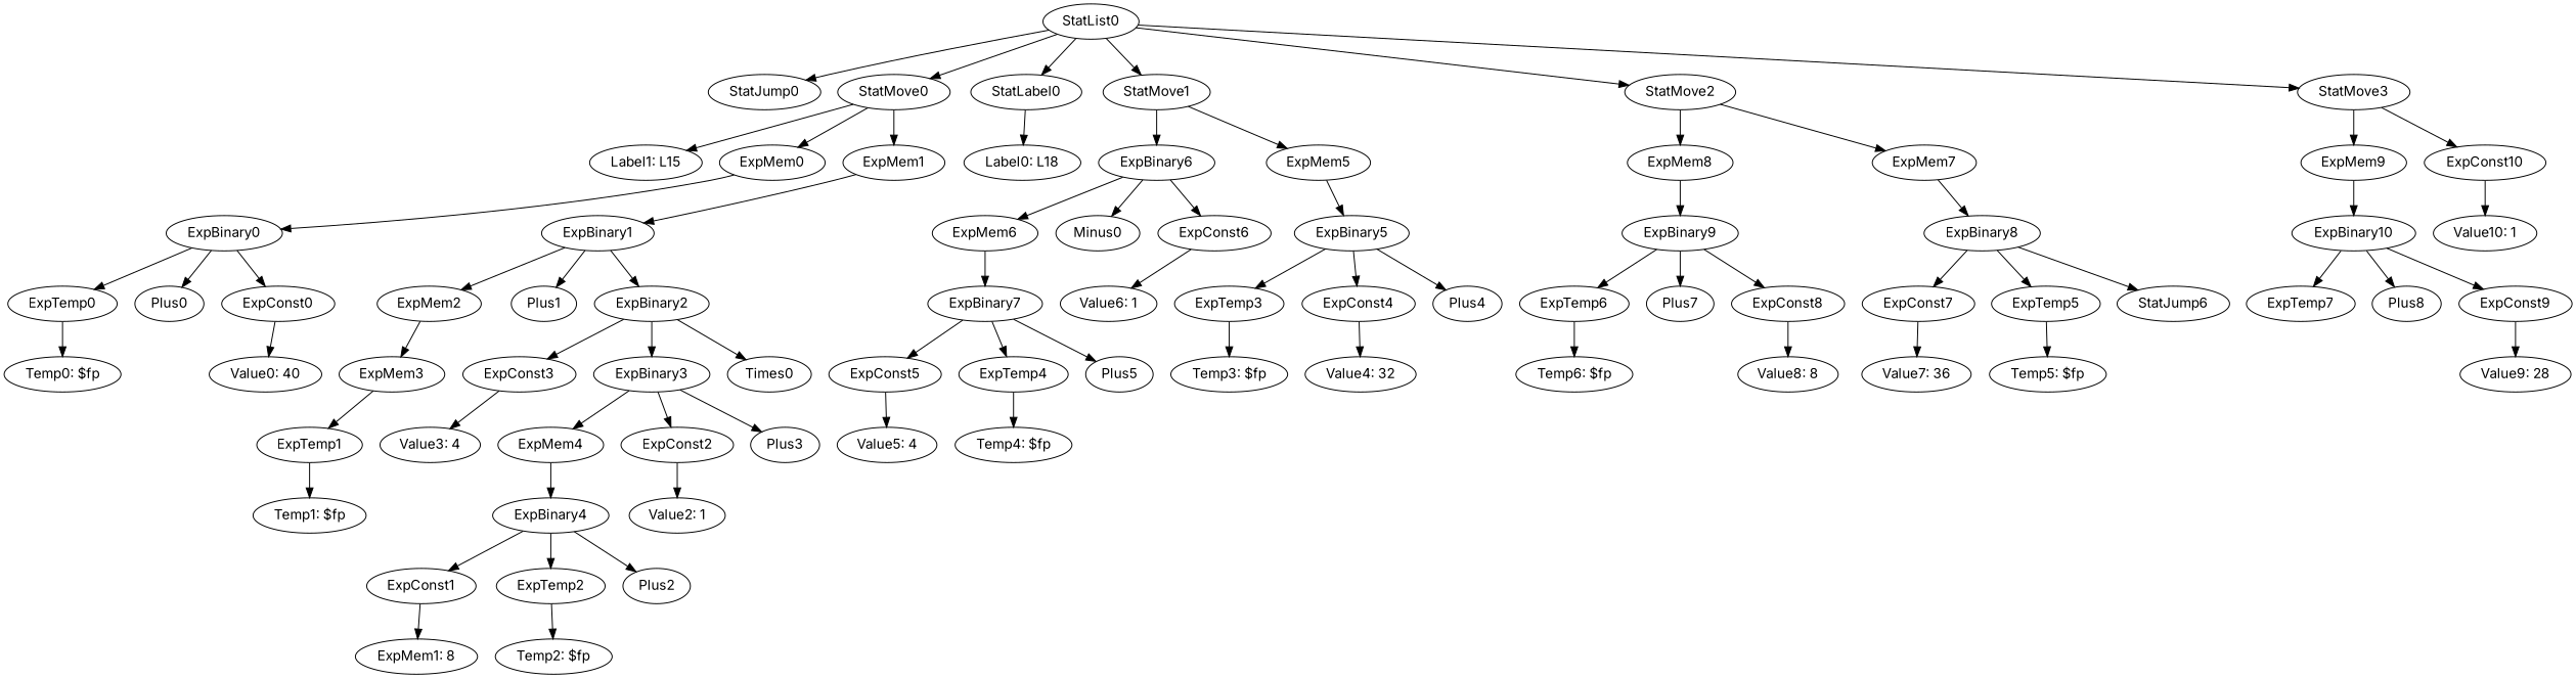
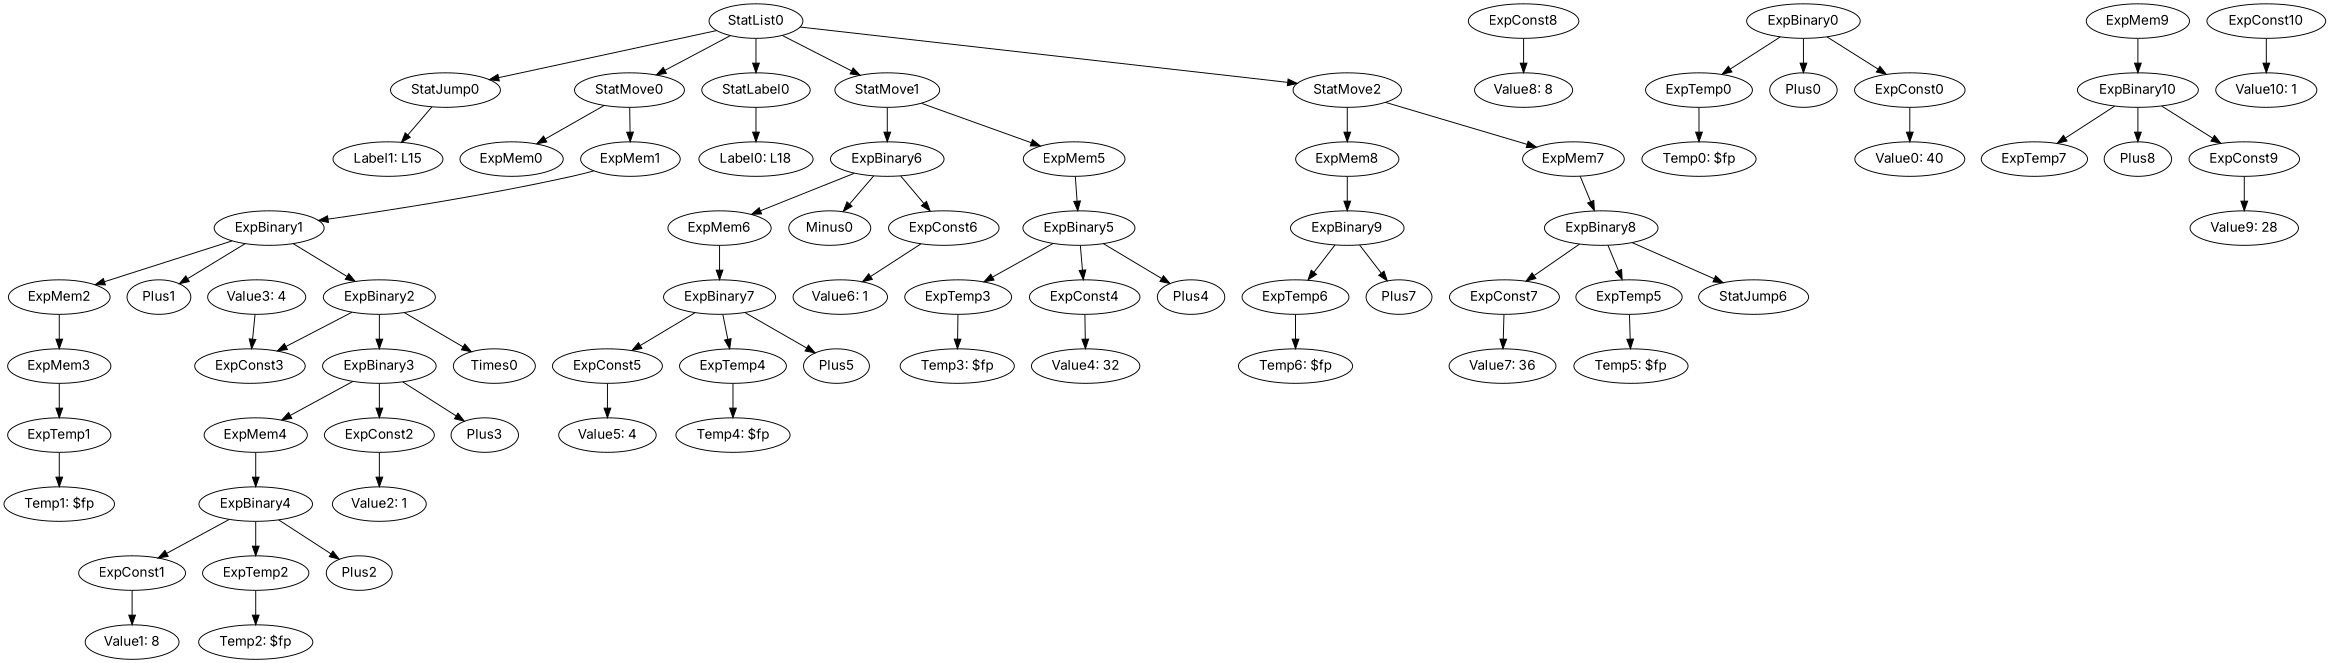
  digraph {
    fontname=Inter
    ordering=out
    node [fontname=Inter]
    edge [fontname=Inter]
    StatJump0
    "Label1: L15"
    ExpTemp3
    "Temp3: $fp"
    ExpMem8
    ExpBinary9
    ExpTemp6
    Plus7
    ExpConst8
    "Temp6: $fp"
    "Value8: 8"
    ExpConst3
    "Value3: 4"
    ExpConst7
    "Value7: 36"
    ExpMem4
    ExpBinary4
    ExpConst1
    ExpTemp2
    Plus2
-   "Value1: 8" [label="ExpMem1: 8"]
+   "Value1: 8"
    "Temp2: $fp"
    ExpBinary0
    ExpTemp0
    Plus0
    ExpConst0
    "Temp0: $fp"
    "Value0: 40"
    StatMove0
    ExpMem0
    ExpMem1
    ExpBinary1
    ExpMem2
    Plus1
    ExpBinary2
    StatList0
    StatLabel0
    StatMove1
    StatMove2
-   StatMove3
    "Label0: L18"
    ExpBinary6
    ExpMem5
    ExpMem7
    ExpMem9
    ExpConst10
    ExpMem6
    Minus0
    ExpConst6
    ExpBinary5
    ExpBinary8
    ExpBinary10
    "Value10: 1"
    ExpTemp7
    Plus8
    ExpConst9
    "Value9: 28"
    ExpConst2
    "Value2: 1"
    ExpBinary3
    Plus3
    ExpConst5
    "Value5: 4"
    ExpTemp5
    n65 [label=StatJump6]
    "Temp5: $fp"
    ExpMem3
    ExpTemp1
    "Temp1: $fp"
    ExpBinary7
    ExpTemp4
    Plus5
    "Temp4: $fp"
    Times0
    "Value6: 1"
    ExpConst4
    Plus4
    "Value4: 32"
-   StatMove0 -> "Label1: L15"
+   StatJump0 -> "Label1: L15"
    ExpTemp3 -> "Temp3: $fp"
    ExpMem8 -> ExpBinary9
    ExpBinary9 -> ExpTemp6
    ExpBinary9 -> Plus7
-   ExpBinary9 -> ExpConst8
    ExpTemp6 -> "Temp6: $fp"
    ExpConst8 -> "Value8: 8"
-   ExpConst3 -> "Value3: 4"
+   "Value3: 4" -> ExpConst3
    ExpConst7 -> "Value7: 36"
    ExpMem4 -> ExpBinary4
    ExpBinary4 -> ExpConst1
    ExpBinary4 -> ExpTemp2
    ExpBinary4 -> Plus2
    ExpConst1 -> "Value1: 8"
    ExpTemp2 -> "Temp2: $fp"
    ExpBinary0 -> ExpTemp0
    ExpBinary0 -> Plus0
    ExpBinary0 -> ExpConst0
    ExpTemp0 -> "Temp0: $fp"
    ExpConst0 -> "Value0: 40"
    StatMove0 -> ExpMem0
    StatMove0 -> ExpMem1
-   ExpMem0 -> ExpBinary0
    ExpMem1 -> ExpBinary1
    ExpBinary1 -> ExpMem2
    ExpBinary1 -> Plus1
    ExpBinary1 -> ExpBinary2
    ExpMem2 -> ExpMem3
    ExpBinary2 -> ExpConst3
    ExpBinary2 -> ExpBinary3
    ExpBinary2 -> Times0
    StatList0 -> StatJump0
    StatList0 -> StatMove0
    StatList0 -> StatLabel0
    StatList0 -> StatMove1
    StatList0 -> StatMove2
-   StatList0 -> StatMove3
    StatLabel0 -> "Label0: L18"
    StatMove1 -> ExpBinary6
    StatMove1 -> ExpMem5
    StatMove2 -> ExpMem8
    StatMove2 -> ExpMem7
-   StatMove3 -> ExpMem9
-   StatMove3 -> ExpConst10
    ExpBinary6 -> ExpMem6
    ExpBinary6 -> Minus0
    ExpBinary6 -> ExpConst6
    ExpMem5 -> ExpBinary5
    ExpMem7 -> ExpBinary8
    ExpMem9 -> ExpBinary10
    ExpConst10 -> "Value10: 1"
    ExpMem6 -> ExpBinary7
    ExpConst6 -> "Value6: 1"
    ExpBinary5 -> ExpTemp3
    ExpBinary5 -> ExpConst4
    ExpBinary5 -> Plus4
    ExpBinary8 -> ExpConst7
    ExpBinary8 -> ExpTemp5
    ExpBinary8 -> n65
    ExpBinary10 -> ExpTemp7
    ExpBinary10 -> Plus8
    ExpBinary10 -> ExpConst9
    ExpConst9 -> "Value9: 28"
    ExpConst2 -> "Value2: 1"
    ExpBinary3 -> ExpMem4
    ExpBinary3 -> ExpConst2
    ExpBinary3 -> Plus3
    ExpConst5 -> "Value5: 4"
    ExpTemp5 -> "Temp5: $fp"
    ExpMem3 -> ExpTemp1
    ExpTemp1 -> "Temp1: $fp"
    ExpBinary7 -> ExpConst5
    ExpBinary7 -> ExpTemp4
    ExpBinary7 -> Plus5
    ExpTemp4 -> "Temp4: $fp"
    ExpConst4 -> "Value4: 32"
  }
